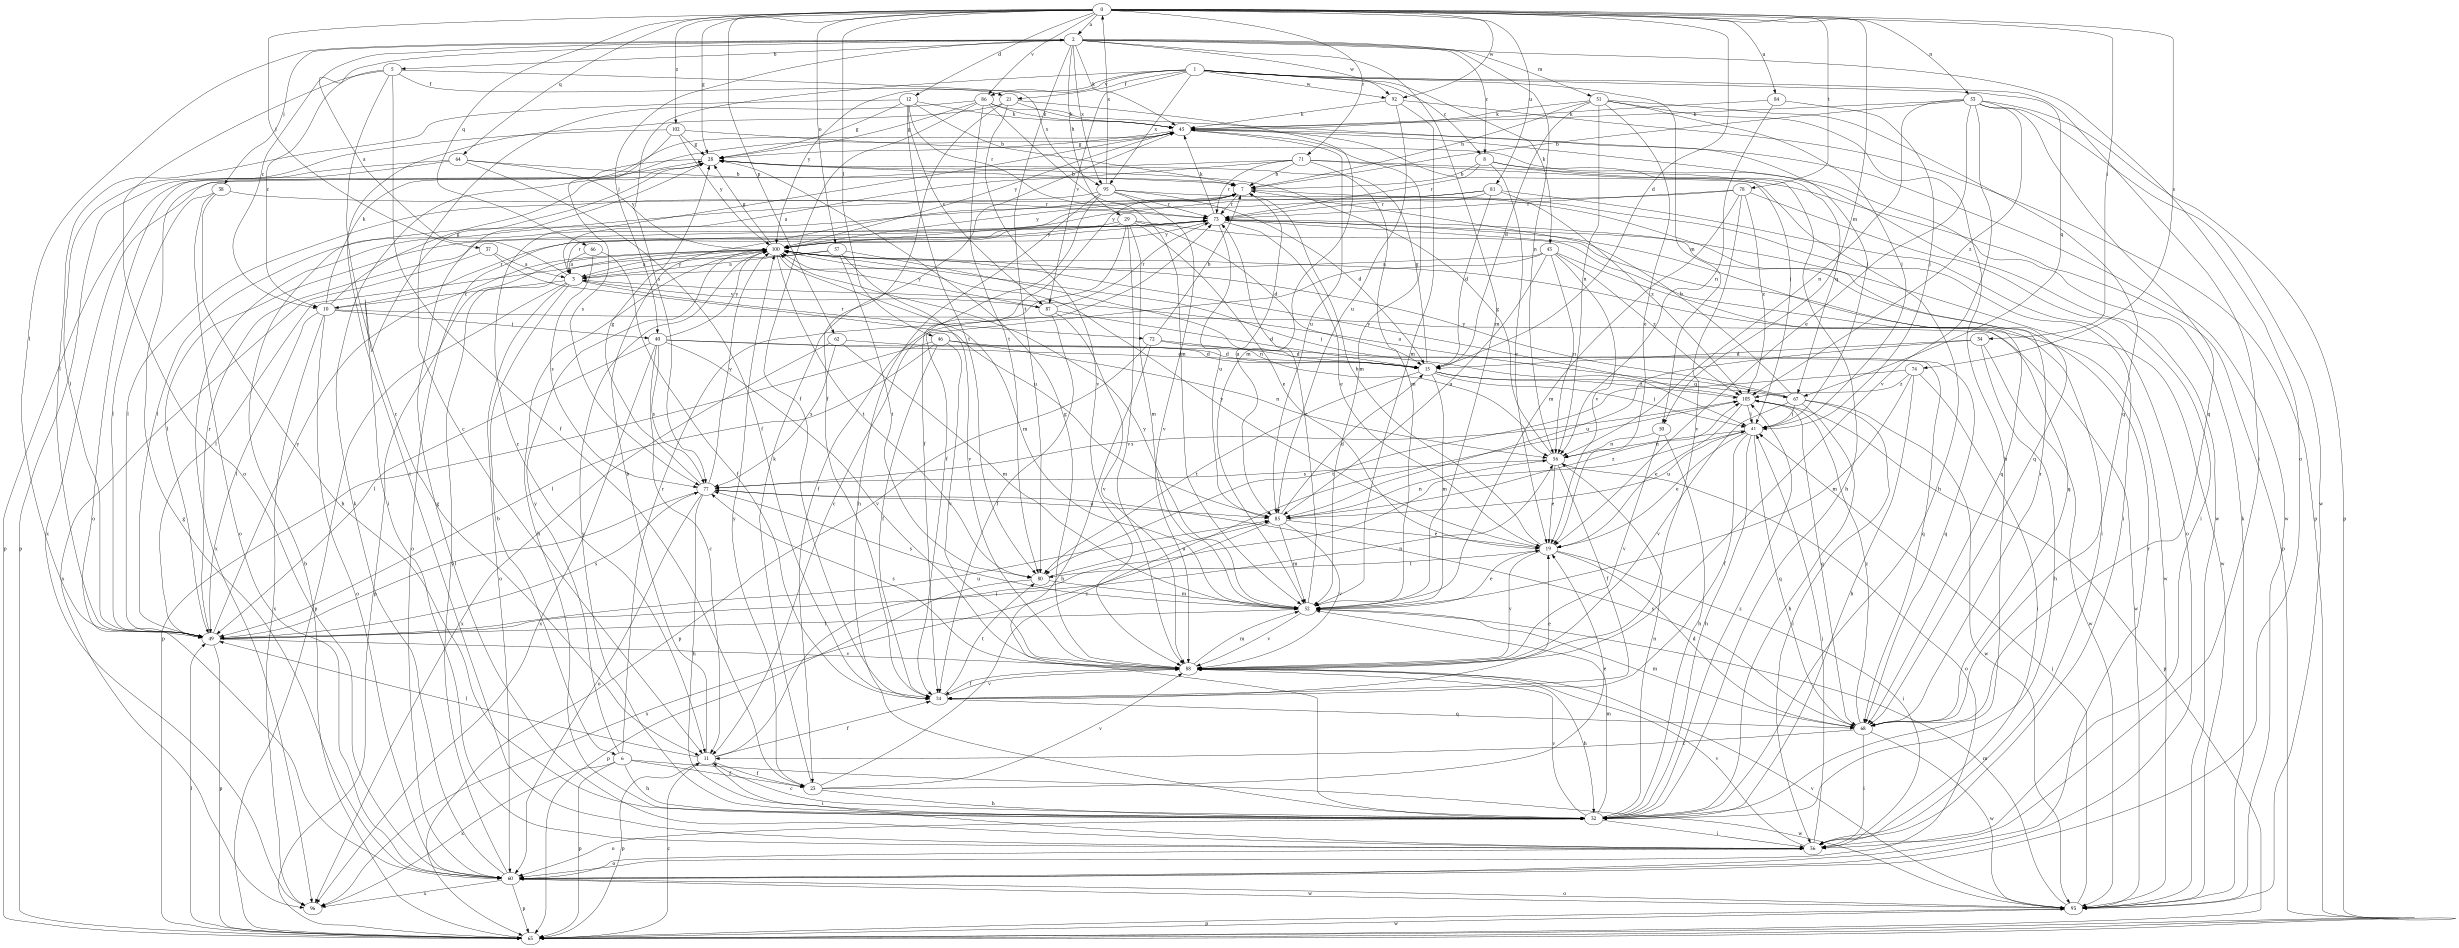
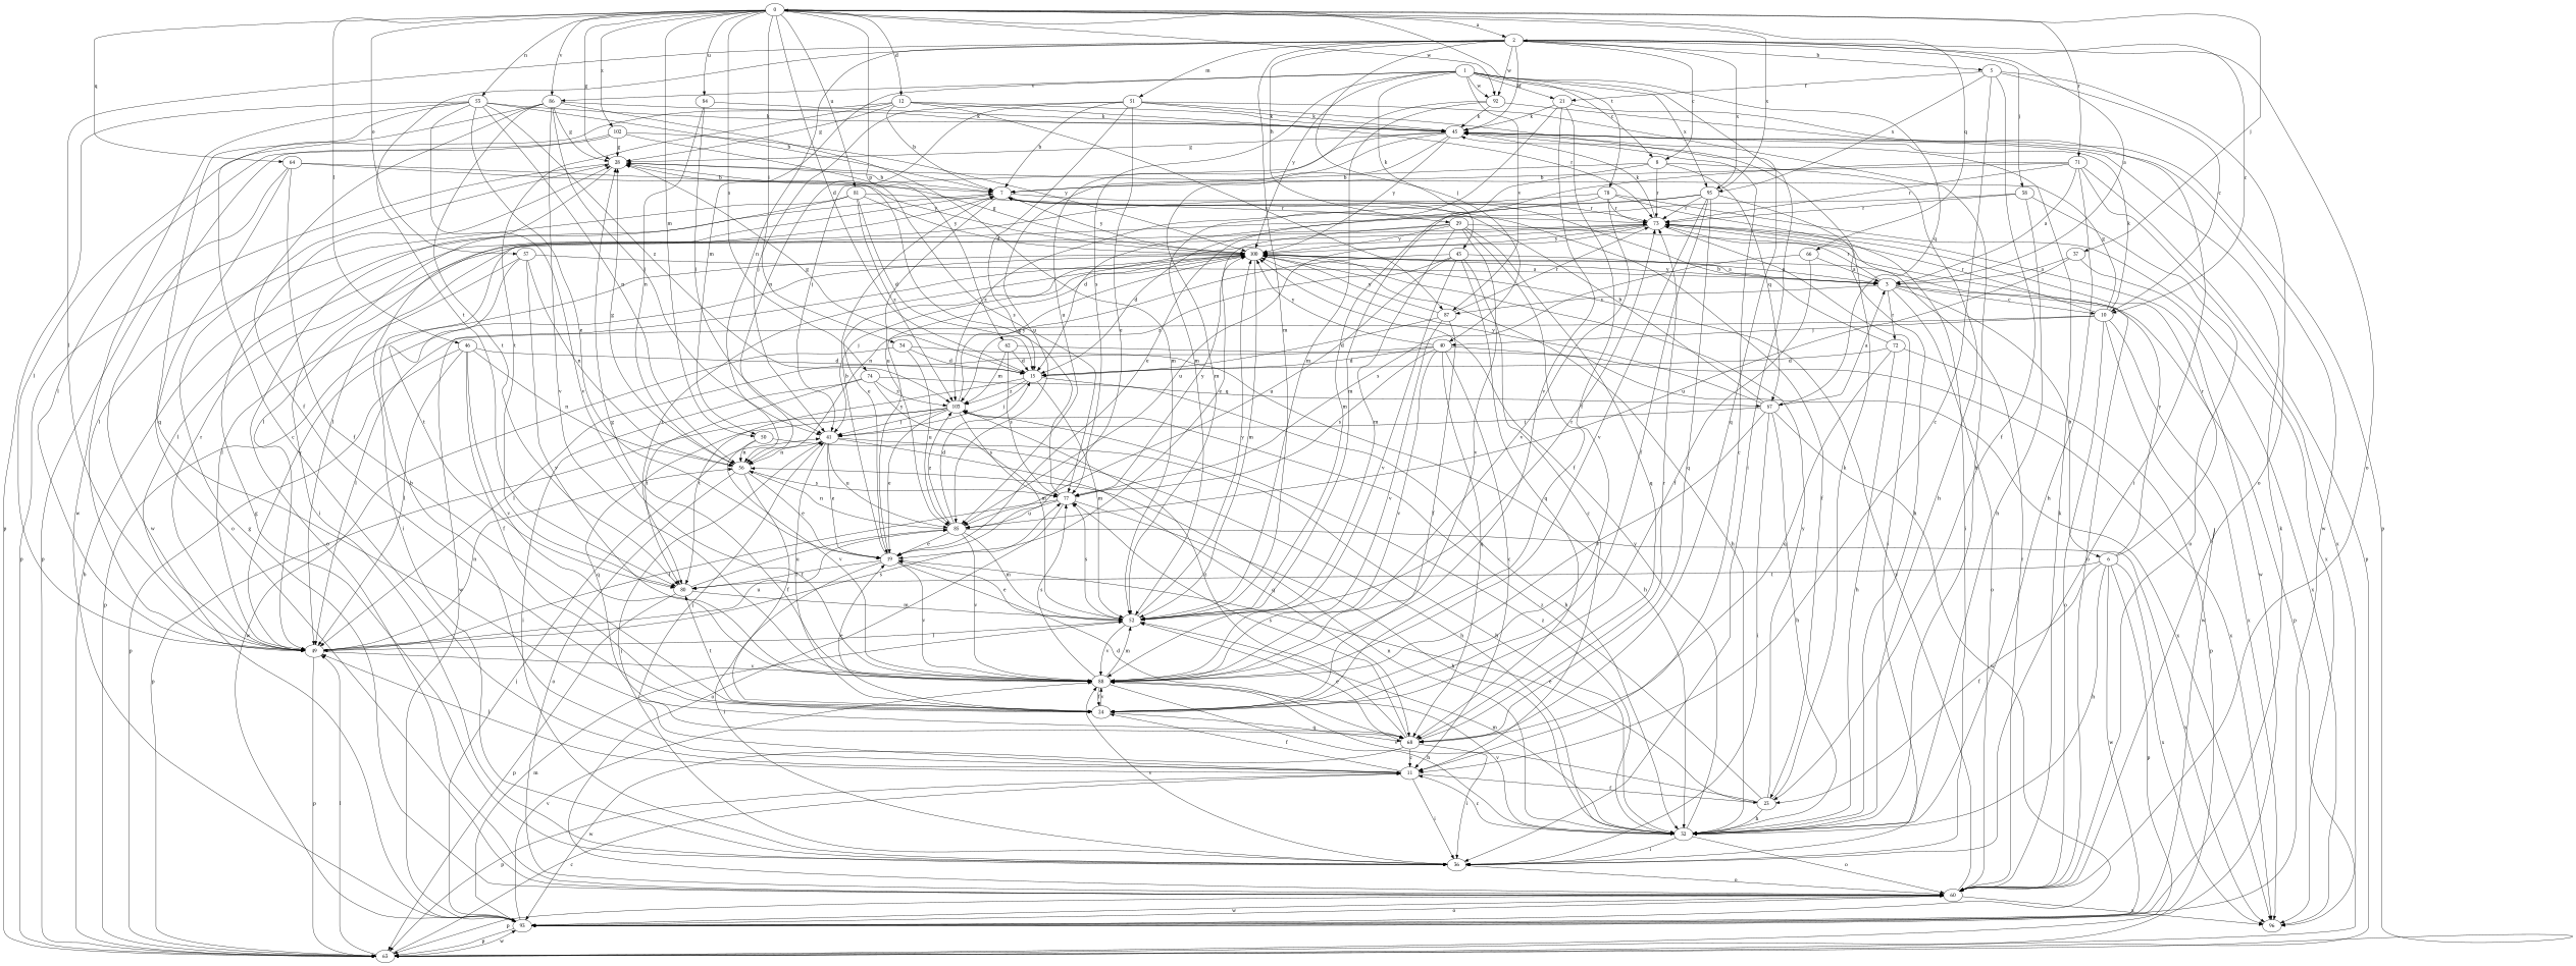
  strict digraph {
    fontname="PT Serif"
    node [fontname="PT Serif"]
    edge [fontname="PT Serif"]
    0
    2
    12
    15
    28
    34
    37
    46
    50
    53
    57
    62
    64
    66
    71
    74
    78
    81
    84
    86
    92
    102
    95
    8
    5
    10
    29
    38
    40
    45
    49
    51
    52
    56
    60
    80
    87
    73
    7
    67
    41
    103
    36
    63
    32
    93
    85
    3
    96
    24
    88
    19
    68
    77
    100
    11
    1
    21
    43
    23
    6
    72
    0 -> 2 [label=a]
    0 -> 12 [label=d]
    0 -> 15 [label=d]
    0 -> 28 [label=g]
    0 -> 34 [label=i]
    0 -> 37 [label=j]
    0 -> 46 [label=l]
    0 -> 50 [label=m]
    0 -> 53 [label=n]
    0 -> 57 [label=o]
    0 -> 62 [label=p]
    0 -> 64 [label=q]
    0 -> 66 [label=q]
    0 -> 71 [label=r]
    0 -> 74 [label=s]
    0 -> 78 [label=t]
    0 -> 81 [label=u]
    0 -> 84 [label=u]
    0 -> 86 [label=v]
    0 -> 92 [label=w]
    0 -> 102 [label=z]
    2 -> 92 [label=w]
    2 -> 95 [label=x]
    2 -> 8 [label=c]
    2 -> 5 [label=b]
    2 -> 10 [label=c]
    2 -> 29 [label=h]
    2 -> 38 [label=j]
    2 -> 40 [label=j]
    2 -> 45 [label=k]
    2 -> 49 [label=l]
    2 -> 51 [label=m]
    2 -> 52 [label=m]
    2 -> 56 [label=n]
    2 -> 60 [label=o]
    2 -> 80 [label=t]
    12 -> 28 [label=g]
    12 -> 45 [label=k]
    12 -> 49 [label=l]
    12 -> 80 [label=t]
    12 -> 87 [label=v]
    12 -> 73 [label=r]
    12 -> 7 [label=b]
    15 -> 28 [label=g]
    15 -> 52 [label=m]
    15 -> 80 [label=t]
    15 -> 67 [label=q]
    15 -> 41 [label=j]
    15 -> 103 [label=z]
    28 -> 7 [label=b]
    28 -> 36 [label=i]
    28 -> 63 [label=p]
    34 -> 15 [label=d]
    34 -> 32 [label=h]
    34 -> 93 [label=w]
    34 -> 85 [label=u]
    37 -> 85 [label=u]
    37 -> 3 [label=a]
    37 -> 96 [label=x]
    46 -> 15 [label=d]
    46 -> 49 [label=l]
    46 -> 56 [label=n]
    46 -> 63 [label=p]
    46 -> 24 [label=f]
    46 -> 88 [label=v]
    50 -> 56 [label=n]
    50 -> 32 [label=h]
    50 -> 88 [label=v]
    53 -> 45 [label=k]
    53 -> 56 [label=n]
    53 -> 7 [label=b]
    53 -> 103 [label=z]
    53 -> 63 [label=p]
    53 -> 93 [label=w]
    53 -> 88 [label=v]
    53 -> 19 [label=e]
    53 -> 68 [label=q]
    57 -> 49 [label=l]
    57 -> 56 [label=n]
    57 -> 80 [label=t]
    57 -> 3 [label=a]
    57 -> 88 [label=v]
    62 -> 15 [label=d]
-   62 -> 52 [label=m]
+   62 -> 103 [label=m]
    62 -> 96 [label=x]
    62 -> 77 [label=s]
    64 -> 60 [label=o]
    64 -> 7 [label=b]
    64 -> 63 [label=p]
    64 -> 24 [label=f]
    64 -> 100 [label=y]
    66 -> 3 [label=a]
    66 -> 24 [label=f]
    66 -> 77 [label=s]
    71 -> 52 [label=m]
    71 -> 73 [label=r]
    71 -> 7 [label=b]
    71 -> 63 [label=p]
    71 -> 32 [label=h]
    71 -> 3 [label=a]
    71 -> 96 [label=x]
    74 -> 52 [label=m]
    74 -> 80 [label=t]
    74 -> 103 [label=z]
    74 -> 36 [label=i]
    74 -> 32 [label=h]
    78 -> 52 [label=m]
    78 -> 73 [label=r]
    78 -> 103 [label=z]
    78 -> 36 [label=i]
    78 -> 96 [label=x]
    78 -> 88 [label=v]
    81 -> 15 [label=d]
    81 -> 49 [label=l]
    81 -> 60 [label=o]
    81 -> 73 [label=r]
    81 -> 103 [label=z]
    81 -> 100 [label=y]
    84 -> 45 [label=k]
    84 -> 56 [label=n]
    84 -> 41 [label=j]
    86 -> 28 [label=g]
    86 -> 45 [label=k]
    86 -> 52 [label=m]
    86 -> 80 [label=t]
    86 -> 41 [label=j]
    86 -> 24 [label=f]
+   86 -> 88 [label=v]
    86 -> 11 [label=c]
    92 -> 45 [label=k]
    92 -> 52 [label=m]
    92 -> 63 [label=p]
    92 -> 85 [label=u]
    102 -> 28 [label=g]
    102 -> 49 [label=l]
    102 -> 93 [label=w]
    102 -> 77 [label=s]
    102 -> 100 [label=y]
    95 -> 0 [label=x]
    95 -> 15 [label=d]
    95 -> 49 [label=l]
    95 -> 73 [label=r]
    95 -> 32 [label=h]
    95 -> 24 [label=f]
    95 -> 88 [label=v]
    95 -> 68 [label=q]
    8 -> 73 [label=r]
    8 -> 7 [label=b]
    8 -> 67 [label=q]
    8 -> 32 [label=h]
    8 -> 19 [label=e]
    5 -> 95 [label=x]
    5 -> 10 [label=c]
    5 -> 60 [label=o]
    5 -> 11 [label=c]
    5 -> 21 [label=f]
    5 -> 23 [label=f]
    10 -> 28 [label=g]
    10 -> 40 [label=j]
    10 -> 45 [label=k]
    10 -> 49 [label=l]
    10 -> 60 [label=o]
    10 -> 73 [label=r]
    10 -> 93 [label=w]
    10 -> 96 [label=x]
    29 -> 15 [label=d]
    29 -> 52 [label=m]
    29 -> 60 [label=o]
    29 -> 24 [label=f]
    29 -> 88 [label=v]
    29 -> 19 [label=e]
    29 -> 68 [label=q]
    29 -> 100 [label=y]
    38 -> 49 [label=l]
    38 -> 60 [label=o]
    38 -> 73 [label=r]
    38 -> 32 [label=h]
    40 -> 15 [label=d]
    40 -> 49 [label=l]
    40 -> 96 [label=x]
    40 -> 88 [label=v]
    40 -> 68 [label=q]
    40 -> 77 [label=s]
    40 -> 100 [label=y]
    40 -> 11 [label=c]
    45 -> 28 [label=g]
    45 -> 52 [label=m]
    45 -> 41 [label=j]
    45 -> 93 [label=w]
    45 -> 85 [label=u]
    45 -> 100 [label=y]
    45 -> 11 [label=c]
    49 -> 56 [label=n]
    49 -> 73 [label=r]
    49 -> 63 [label=p]
    49 -> 85 [label=u]
    49 -> 88 [label=v]
    49 -> 77 [label=s]
    49 -> 100 [label=y]
    51 -> 15 [label=d]
    51 -> 45 [label=k]
    51 -> 56 [label=n]
    51 -> 7 [label=b]
    51 -> 41 [label=j]
    51 -> 32 [label=h]
    51 -> 19 [label=e]
    51 -> 68 [label=q]
    52 -> 49 [label=l]
    52 -> 73 [label=r]
    52 -> 88 [label=v]
    52 -> 19 [label=e]
    52 -> 77 [label=s]
    52 -> 100 [label=y]
    56 -> 28 [label=g]
    56 -> 60 [label=o]
    56 -> 24 [label=f]
    56 -> 19 [label=e]
    56 -> 77 [label=s]
    60 -> 28 [label=g]
    60 -> 45 [label=k]
    60 -> 73 [label=r]
    60 -> 63 [label=p]
    60 -> 93 [label=w]
    60 -> 96 [label=x]
    60 -> 100 [label=y]
    80 -> 52 [label=m]
    80 -> 63 [label=p]
    80 -> 85 [label=u]
    87 -> 15 [label=d]
    87 -> 73 [label=r]
    87 -> 24 [label=f]
    87 -> 88 [label=v]
    87 -> 100 [label=y]
    73 -> 45 [label=k]
    73 -> 49 [label=l]
    73 -> 36 [label=i]
    73 -> 93 [label=w]
    73 -> 85 [label=u]
    73 -> 19 [label=e]
    73 -> 100 [label=y]
    7 -> 73 [label=r]
    7 -> 36 [label=i]
    7 -> 85 [label=u]
    7 -> 100 [label=y]
    7 -> 23 [label=f]
    67 -> 7 [label=b]
    67 -> 41 [label=j]
    67 -> 36 [label=i]
    67 -> 32 [label=h]
    67 -> 93 [label=w]
    67 -> 3 [label=a]
    67 -> 88 [label=v]
    67 -> 100 [label=y]
    41 -> 56 [label=n]
    41 -> 32 [label=h]
    41 -> 85 [label=u]
    41 -> 24 [label=f]
    41 -> 19 [label=e]
    41 -> 68 [label=q]
    103 -> 41 [label=j]
    103 -> 63 [label=p]
    103 -> 19 [label=e]
    103 -> 68 [label=q]
    103 -> 77 [label=s]
    103 -> 100 [label=y]
    36 -> 28 [label=g]
    36 -> 60 [label=o]
    36 -> 41 [label=j]
    36 -> 88 [label=v]
    63 -> 49 [label=l]
    63 -> 7 [label=b]
    63 -> 93 [label=w]
    63 -> 11 [label=c]
    32 -> 52 [label=m]
    32 -> 56 [label=n]
    32 -> 60 [label=o]
    32 -> 103 [label=z]
    32 -> 36 [label=i]
    32 -> 88 [label=v]
    32 -> 100 [label=y]
    32 -> 11 [label=c]
    93 -> 45 [label=k]
    93 -> 52 [label=m]
    93 -> 60 [label=o]
    93 -> 41 [label=j]
    93 -> 63 [label=p]
    93 -> 88 [label=v]
    85 -> 15 [label=d]
    85 -> 52 [label=m]
    85 -> 56 [label=n]
    85 -> 103 [label=z]
    85 -> 96 [label=x]
    85 -> 88 [label=v]
    85 -> 19 [label=e]
    3 -> 2 [label=a]
    3 -> 10 [label=c]
    3 -> 60 [label=o]
    3 -> 87 [label=v]
    3 -> 73 [label=r]
    3 -> 63 [label=p]
    3 -> 100 [label=y]
    3 -> 6 [label=b]
    3 -> 72 [label=r]
    24 -> 80 [label=t]
    24 -> 88 [label=v]
    24 -> 19 [label=e]
    24 -> 68 [label=q]
    88 -> 28 [label=g]
    88 -> 52 [label=m]
    88 -> 32 [label=h]
    88 -> 24 [label=f]
    88 -> 77 [label=s]
    19 -> 80 [label=t]
    19 -> 7 [label=b]
    19 -> 36 [label=i]
    19 -> 88 [label=v]
    19 -> 68 [label=d]
    19 -> 100 [label=y]
-   68 -> 52 [label=m]
+   68 -> 52 [label=e]
    68 -> 73 [label=r]
    68 -> 103 [label=z]
    68 -> 36 [label=i]
    68 -> 93 [label=w]
    68 -> 77 [label=s]
    68 -> 11 [label=c]
    77 -> 28 [label=g]
    77 -> 49 [label=l]
    77 -> 60 [label=o]
    77 -> 32 [label=h]
    77 -> 85 [label=u]
    77 -> 100 [label=y]
    100 -> 28 [label=g]
    100 -> 52 [label=m]
    100 -> 80 [label=t]
    100 -> 41 [label=j]
    100 -> 63 [label=p]
    100 -> 32 [label=h]
    100 -> 93 [label=w]
    100 -> 3 [label=a]
    11 -> 49 [label=l]
    11 -> 7 [label=b]
    11 -> 41 [label=j]
    11 -> 36 [label=i]
    11 -> 63 [label=p]
    11 -> 24 [label=f]
    11 -> 23 [label=f]
    1 -> 50 [label=m]
    1 -> 86 [label=v]
    1 -> 92 [label=w]
    1 -> 95 [label=x]
    1 -> 8 [label=c]
    1 -> 87 [label=v]
    1 -> 67 [label=q]
    1 -> 36 [label=i]
    1 -> 77 [label=s]
    1 -> 100 [label=y]
    1 -> 21 [label=f]
    1 -> 43 [label=k]
    21 -> 45 [label=k]
    21 -> 52 [label=m]
    21 -> 36 [label=i]
    21 -> 24 [label=f]
    21 -> 88 [label=v]
    43 -> 56 [label=n]
    43 -> 103 [label=z]
    43 -> 85 [label=u]
    43 -> 3 [label=a]
-   43 -> 19 [label=v]
+   43 -> 88 [label=v]
    43 -> 68 [label=q]
    43 -> 11 [label=c]
    23 -> 45 [label=k]
    23 -> 103 [label=z]
    23 -> 32 [label=h]
    23 -> 88 [label=v]
    23 -> 19 [label=e]
    23 -> 100 [label=y]
+   6 -> 80 [label=t]
    6 -> 73 [label=r]
    6 -> 63 [label=p]
    6 -> 32 [label=h]
    6 -> 93 [label=w]
    6 -> 96 [label=x]
    6 -> 100 [label=y]
    6 -> 23 [label=f]
    72 -> 15 [label=d]
    72 -> 7 [label=b]
    72 -> 63 [label=p]
    72 -> 32 [label=h]
    72 -> 68 [label=q]
  }
